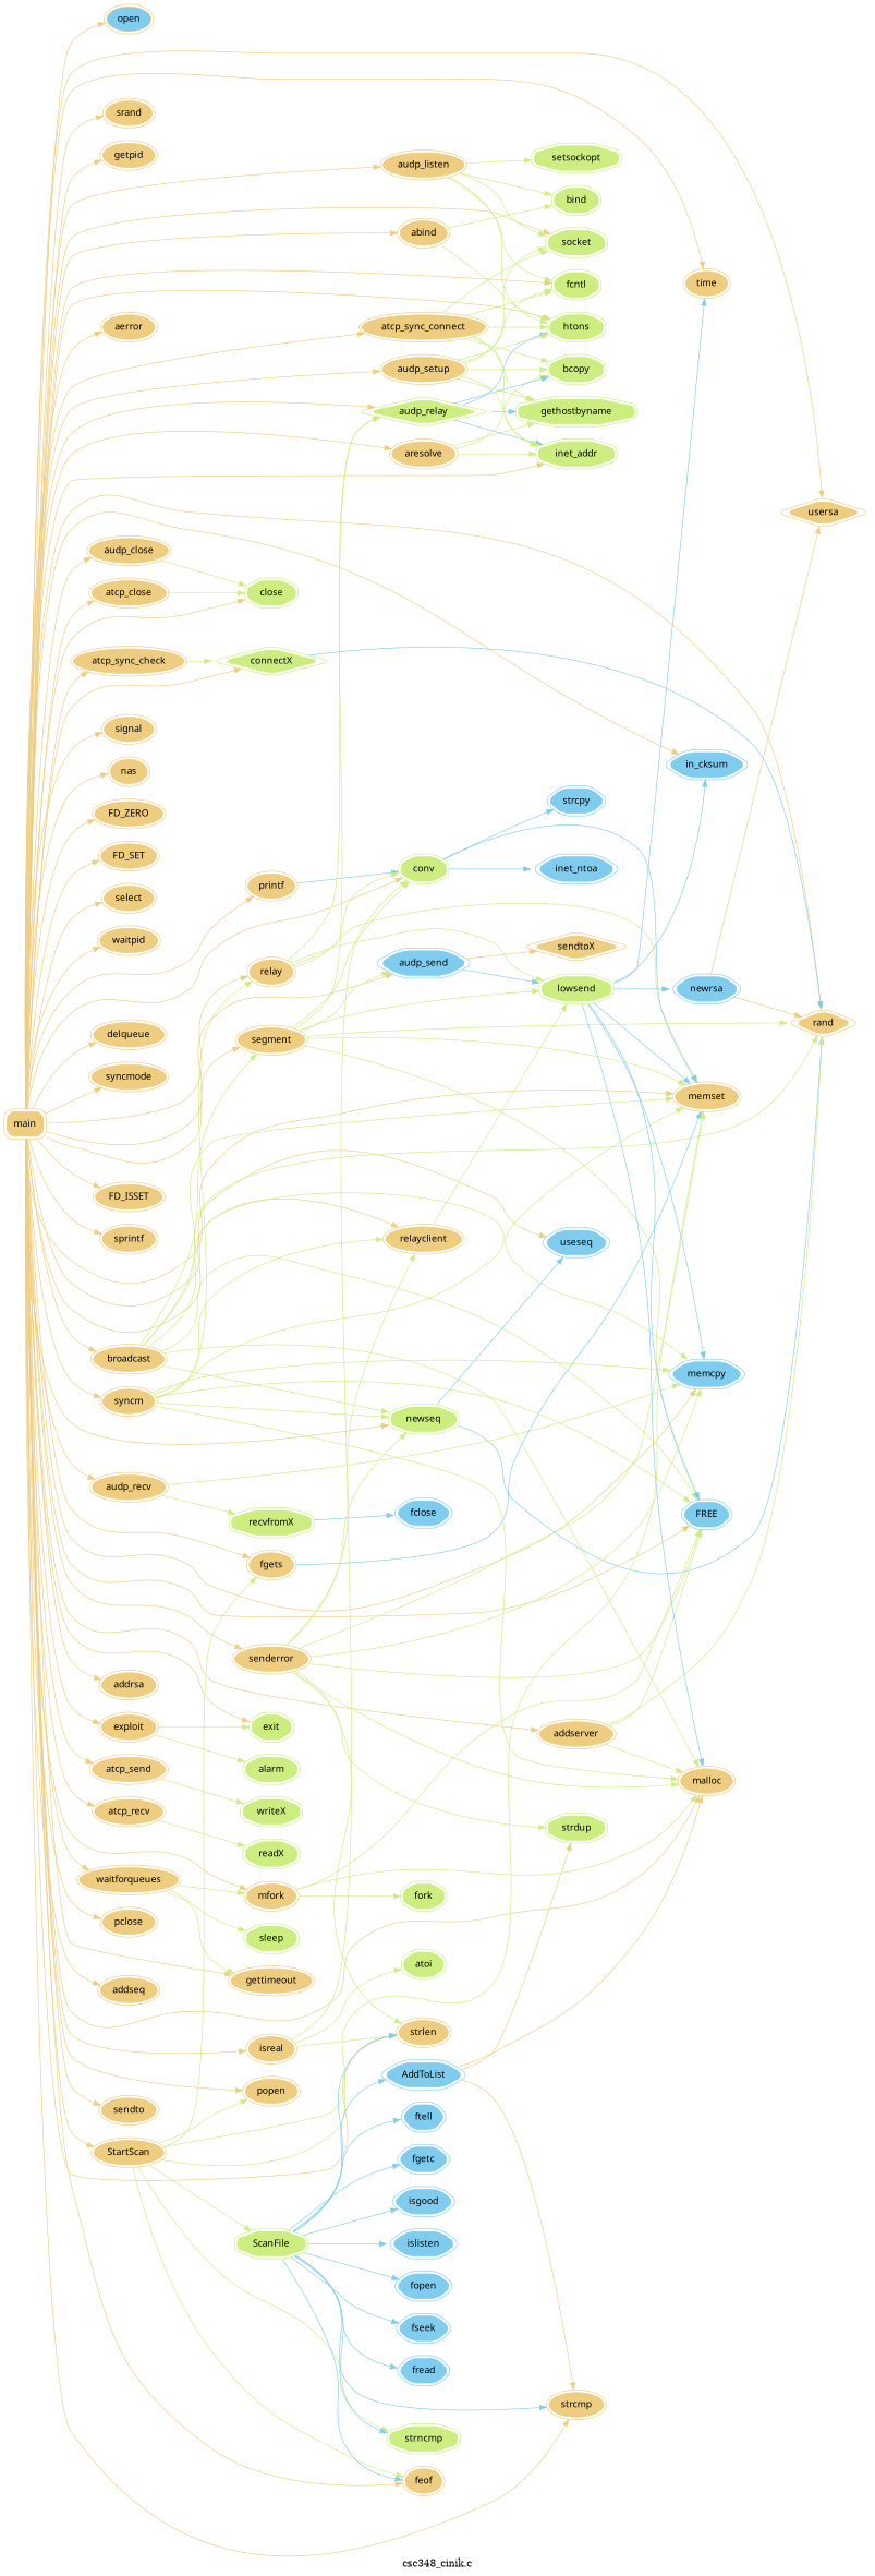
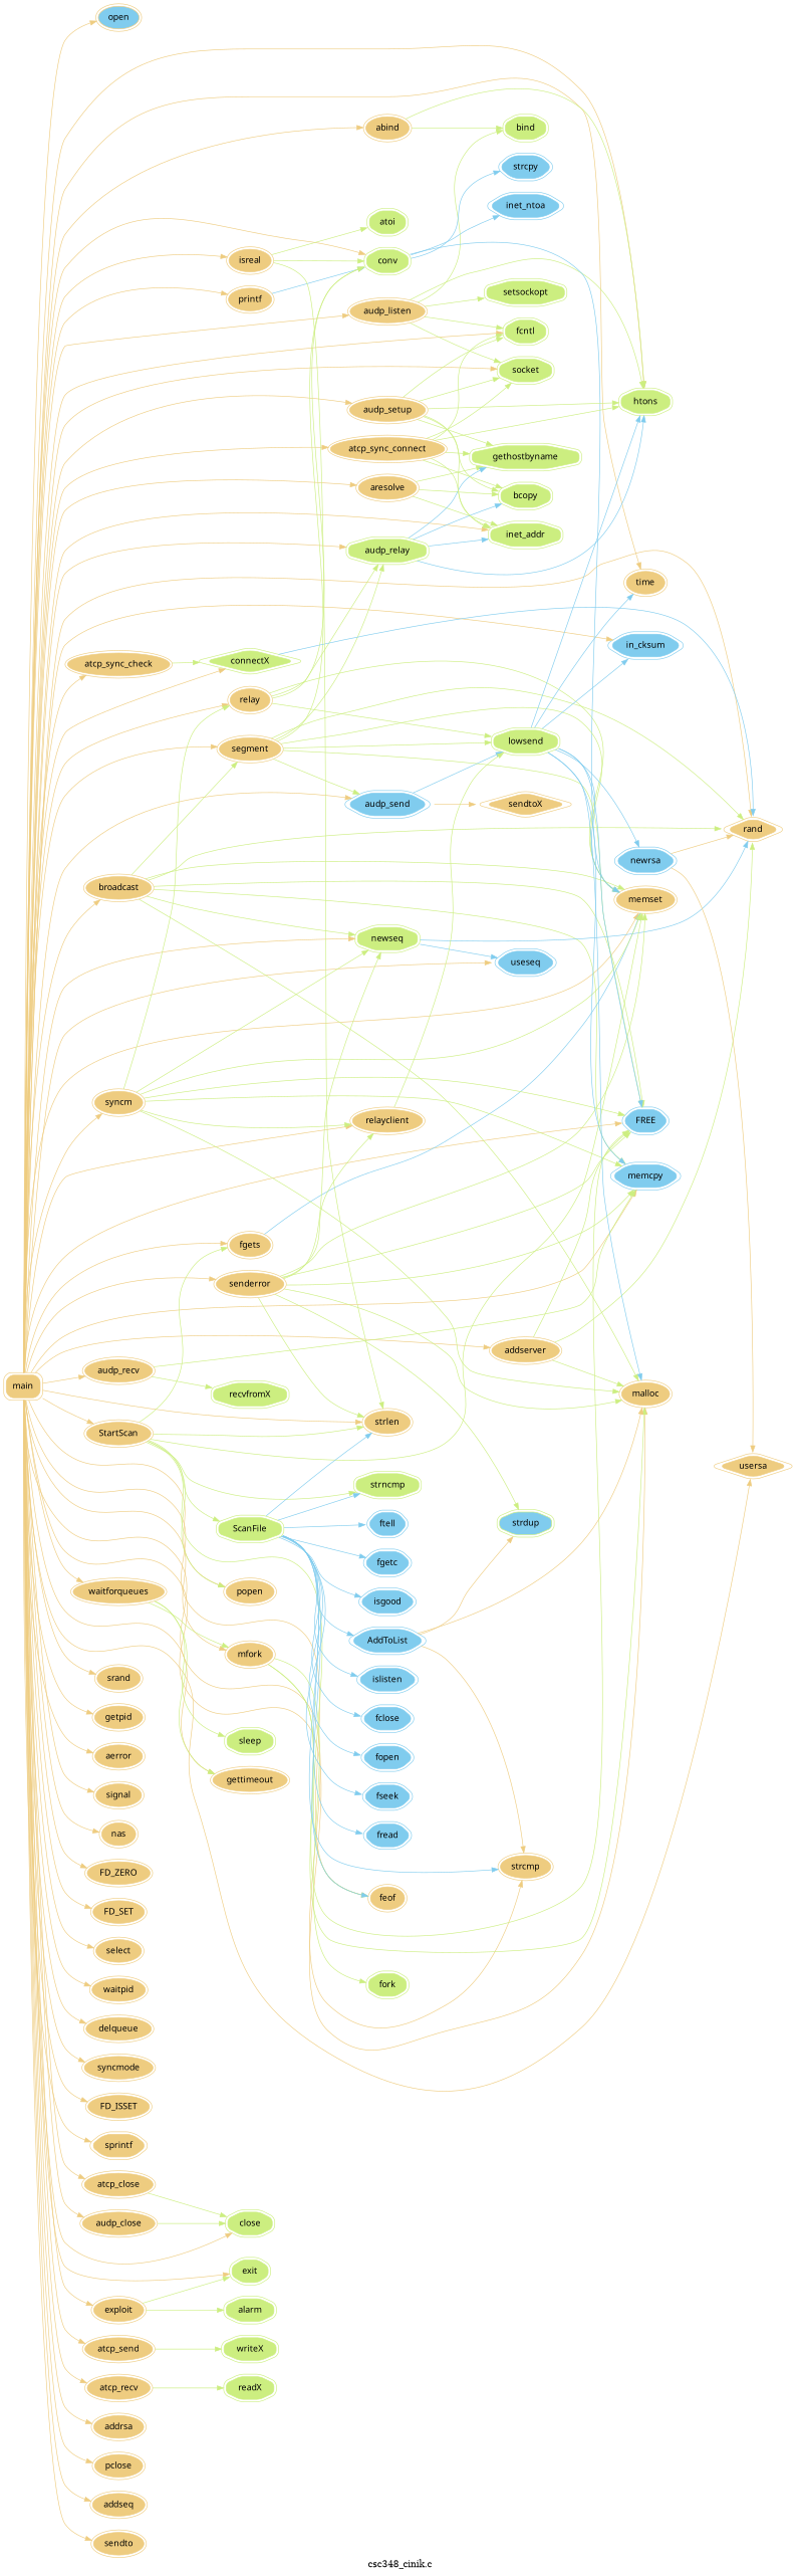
  digraph {
    label="csc348_cinik.c"
    rankdir=LR
    node [color="#eecc80" fontname="Vera Sans YuanTi Mono" peripheries=2 shape=ellipse style="filled,rounded"]
    edge [color="#ccee80"]
    main [shape=box]
    open [fillcolor="#80ccee"]
    time
    printf
    srand
    getpid
    memset
    audp_listen
    socket [color="#ccee80" shape=octagon]
    htons [color="#ccee80" shape=octagon]
    fcntl [color="#ccee80" shape=octagon]
    aerror
    malloc
    aresolve
    inet_addr [color="#ccee80" shape=octagon]
    relay
    conv [color="#ccee80" shape=octagon]
-   audp_relay [color="#ccee80" shape=diamond]
+   audp_relay [color="#ccee80" shape=octagon]
    in_cksum [color="#80ccee" shape=hexagon]
    rand [shape=diamond]
    usersa [shape=diamond]
    memcpy [color="#80ccee" shape=hexagon]
    audp_send [color="#80ccee" shape=hexagon]
    FREE [color="#80ccee" shape=hexagon]
    signal
    nas
    FD_ZERO
    FD_SET
    select
    waitpid
    segment
    gettimeout
    delqueue
    syncmode
    broadcast
    newseq [color="#ccee80" shape=octagon]
    useseq [color="#80ccee" shape=hexagon]
    FD_ISSET
-   sprintf
+   sprintf [shape=hexagon]
    atcp_sync_connect
    atcp_sync_check
    connectX [color="#ccee80" shape=diamond]
    atcp_close
    close [color="#ccee80" shape=octagon]
    strcmp
    mfork
    exploit
    exit [color="#ccee80" shape=octagon]
    relayclient
    atcp_send
    atcp_recv
    audp_recv
    addrsa
    abind
    popen
    fgets
    feof
    strlen
    pclose
    senderror
    addseq
    syncm
    isreal
    waitforqueues
    sendto
    StartScan
    audp_setup
    audp_close
    addserver
    bind [color="#ccee80" shape=octagon]
    setsockopt [color="#ccee80" shape=octagon]
    gethostbyname [color="#ccee80" shape=octagon]
    bcopy [color="#ccee80" shape=octagon]
    lowsend [color="#ccee80" shape=octagon]
    strcpy [color="#80ccee" shape=hexagon]
    inet_ntoa [color="#80ccee" shape=hexagon]
    sendtoX [shape=diamond]
    fork [color="#ccee80" shape=octagon]
    alarm [color="#ccee80" shape=octagon]
    writeX [color="#ccee80" shape=octagon]
    readX [color="#ccee80" shape=octagon]
    recvfromX [color="#ccee80" shape=octagon]
-   strdup [color="#ccee80" shape=octagon]
+   strdup [color="#ccee80" shape=octagon fillcolor="#80ccee"]
    atoi [color="#ccee80" shape=octagon]
    sleep [color="#ccee80" shape=octagon]
    strncmp [color="#ccee80" shape=octagon]
    ScanFile [color="#ccee80" shape=octagon]
    newrsa [color="#80ccee" shape=hexagon]
    fopen [color="#80ccee" shape=hexagon]
    fseek [color="#80ccee" shape=hexagon]
    fread [color="#80ccee" shape=hexagon]
    ftell [color="#80ccee" shape=hexagon]
    fgetc [color="#80ccee" shape=hexagon]
    isgood [color="#80ccee" shape=hexagon]
    islisten [color="#80ccee" shape=hexagon]
    AddToList [color="#80ccee" shape=hexagon]
    fclose [color="#80ccee" shape=hexagon]
    main -> open [color="#eecc80"]
    main -> time [color="#eecc80"]
    main -> printf [color="#eecc80"]
    main -> srand [color="#eecc80"]
    main -> getpid [color="#eecc80"]
    main -> memset [color="#eecc80"]
    main -> audp_listen [color="#eecc80"]
    main -> socket [color="#eecc80"]
    main -> htons [color="#eecc80"]
    main -> fcntl [color="#eecc80"]
    main -> aerror [color="#eecc80"]
    main -> malloc [color="#eecc80"]
    main -> aresolve [color="#eecc80"]
    main -> inet_addr [color="#eecc80"]
    main -> relay [color="#eecc80"]
    main -> conv [color="#eecc80"]
    main -> audp_relay [color="#eecc80"]
    main -> in_cksum [color="#eecc80"]
    main -> rand [color="#eecc80"]
    main -> usersa [color="#eecc80"]
    main -> memcpy [color="#eecc80"]
    main -> audp_send [color="#eecc80"]
    main -> FREE [color="#eecc80"]
    main -> signal [color="#eecc80"]
    main -> nas [color="#eecc80"]
    main -> FD_ZERO [color="#eecc80"]
    main -> FD_SET [color="#eecc80"]
    main -> select [color="#eecc80"]
    main -> waitpid [color="#eecc80"]
    main -> segment [color="#eecc80"]
    main -> gettimeout [color="#eecc80"]
    main -> delqueue [color="#eecc80"]
    main -> syncmode [color="#eecc80"]
    main -> broadcast [color="#eecc80"]
    main -> newseq [color="#eecc80"]
    main -> useseq [color="#eecc80"]
    main -> FD_ISSET [color="#eecc80"]
    main -> sprintf [color="#eecc80"]
    main -> atcp_sync_connect [color="#eecc80"]
    main -> atcp_sync_check [color="#eecc80"]
    main -> connectX [color="#eecc80"]
    main -> atcp_close [color="#eecc80"]
    main -> close [color="#eecc80"]
    main -> strcmp [color="#eecc80"]
    main -> mfork [color="#eecc80"]
    main -> exploit [color="#eecc80"]
    main -> exit [color="#eecc80"]
    main -> relayclient [color="#eecc80"]
    main -> atcp_send [color="#eecc80"]
    main -> atcp_recv [color="#eecc80"]
    main -> audp_recv [color="#eecc80"]
    main -> addrsa [color="#eecc80"]
    main -> abind [color="#eecc80"]
    main -> popen [color="#eecc80"]
    main -> fgets [color="#eecc80"]
    main -> feof [color="#eecc80"]
    main -> strlen [color="#eecc80"]
    main -> pclose [color="#eecc80"]
    main -> senderror [color="#eecc80"]
    main -> addseq [color="#eecc80"]
    main -> syncm [color="#eecc80"]
    main -> isreal [color="#eecc80"]
    main -> waitforqueues [color="#eecc80"]
    main -> sendto [color="#eecc80"]
    main -> StartScan [color="#eecc80"]
    main -> audp_setup [color="#eecc80"]
    main -> audp_close [color="#eecc80"]
    main -> addserver [color="#eecc80"]
    printf -> conv [color="#80ccee"]
    audp_listen -> socket
    audp_listen -> htons
    audp_listen -> fcntl
    audp_listen -> bind
    audp_listen -> setsockopt
    aresolve -> inet_addr
    aresolve -> gethostbyname
    aresolve -> bcopy
    relay -> memset
    relay -> conv
    relay -> audp_relay
    relay -> lowsend
    conv -> memset [color="#80ccee"]
    conv -> strcpy [color="#80ccee"]
    conv -> inet_ntoa [color="#80ccee"]
    audp_relay -> htons [color="#80ccee"]
    audp_relay -> inet_addr [color="#80ccee"]
    audp_relay -> gethostbyname [color="#80ccee"]
    audp_relay -> bcopy [color="#80ccee"]
    audp_send -> lowsend [color="#80ccee"]
    audp_send -> sendtoX [color="#eecc80"]
    segment -> memset
    segment -> conv
    segment -> audp_relay
    segment -> rand
    segment -> audp_send
    segment -> FREE
    segment -> lowsend
    broadcast -> memset
    broadcast -> malloc
    broadcast -> rand
    broadcast -> memcpy
    broadcast -> FREE
    broadcast -> segment
    broadcast -> newseq
    newseq -> rand [color="#80ccee"]
    newseq -> useseq [color="#80ccee"]
    atcp_sync_connect -> socket
    atcp_sync_connect -> htons
    atcp_sync_connect -> fcntl
    atcp_sync_connect -> inet_addr
    atcp_sync_connect -> gethostbyname
    atcp_sync_connect -> bcopy
    atcp_sync_check -> connectX
    connectX -> rand [color="#80ccee"]
    atcp_close -> close
    mfork -> malloc
    mfork -> FREE
    mfork -> fork
    exploit -> exit
    exploit -> alarm
    relayclient -> lowsend
    atcp_send -> writeX
    atcp_recv -> readX
    audp_recv -> memcpy
    audp_recv -> recvfromX
    abind -> htons
    abind -> bind
    fgets -> memset [color="#80ccee"]
    senderror -> memset
    senderror -> malloc
    senderror -> memcpy
    senderror -> FREE
    senderror -> newseq
    senderror -> relayclient
    senderror -> strlen
    senderror -> strdup
    syncm -> memset
    syncm -> malloc
    syncm -> relay
    syncm -> memcpy
    syncm -> FREE
    syncm -> newseq
    syncm -> relayclient
    isreal -> conv
    isreal -> strlen
    isreal -> atoi
    waitforqueues -> gettimeout
    waitforqueues -> mfork
    waitforqueues -> sleep
    StartScan -> memset
    StartScan -> popen
    StartScan -> fgets
    StartScan -> feof
    StartScan -> strlen
    StartScan -> strncmp
    StartScan -> ScanFile
    audp_setup -> socket
    audp_setup -> htons
    audp_setup -> fcntl
    audp_setup -> inet_addr
    audp_setup -> gethostbyname
    audp_setup -> bcopy
    audp_close -> close
    addserver -> malloc
    addserver -> rand
    addserver -> FREE
    lowsend -> time [color="#80ccee"]
    lowsend -> memset [color="#80ccee"]
+   lowsend -> htons [color="#80ccee"]
    lowsend -> malloc [color="#80ccee"]
    lowsend -> in_cksum [color="#80ccee"]
    lowsend -> memcpy [color="#80ccee"]
    lowsend -> FREE [color="#80ccee"]
    lowsend -> newrsa [color="#80ccee"]
    ScanFile -> strcmp [color="#80ccee"]
    ScanFile -> feof [color="#80ccee"]
    ScanFile -> strlen [color="#80ccee"]
    ScanFile -> strncmp [color="#80ccee"]
    ScanFile -> fopen [color="#80ccee"]
    ScanFile -> fseek [color="#80ccee"]
    ScanFile -> fread [color="#80ccee"]
    ScanFile -> ftell [color="#80ccee"]
    ScanFile -> fgetc [color="#80ccee"]
    ScanFile -> isgood [color="#80ccee"]
    ScanFile -> islisten [color="#80ccee"]
    ScanFile -> AddToList [color="#80ccee"]
-   recvfromX -> fclose [color="#80ccee"]
+   ScanFile -> fclose [color="#80ccee"]
    newrsa -> rand [color="#eecc80"]
    newrsa -> usersa [color="#eecc80"]
    AddToList -> malloc [color="#eecc80"]
    AddToList -> strcmp [color="#eecc80"]
    AddToList -> strdup [color="#eecc80"]
  }
